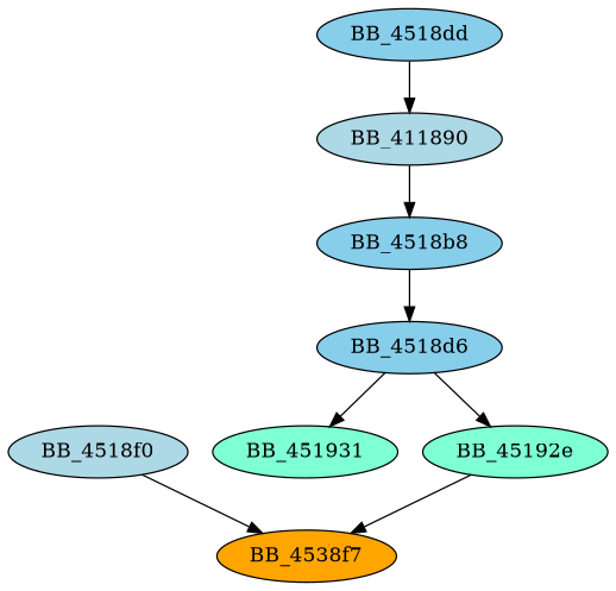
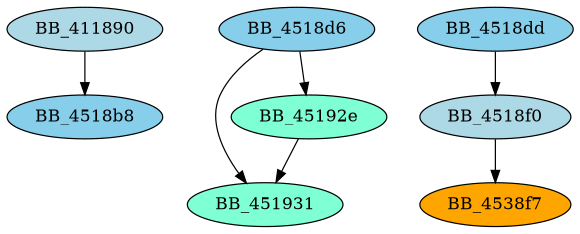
  digraph {
    node [fillcolor=skyblue style=filled]
    n1 [fillcolor=lightblue label=BB_411890]
    BB_4518b8
    BB_4518d6
    BB_451931 [fillcolor=aquamarine]
    BB_45192e [fillcolor=aquamarine]
    BB_4518f0 [fillcolor=lightblue]
    BB_4518dd
    n8 [fillcolor=orange label=BB_4538f7]
    n1 -> BB_4518b8
-   BB_4518b8 -> BB_4518d6
    BB_4518d6 -> BB_451931
    BB_4518d6 -> BB_45192e
-   BB_45192e -> n8
+   BB_45192e -> BB_451931
    BB_4518f0 -> n8
-   BB_4518dd -> n1
+   BB_4518dd -> BB_4518f0
  }
